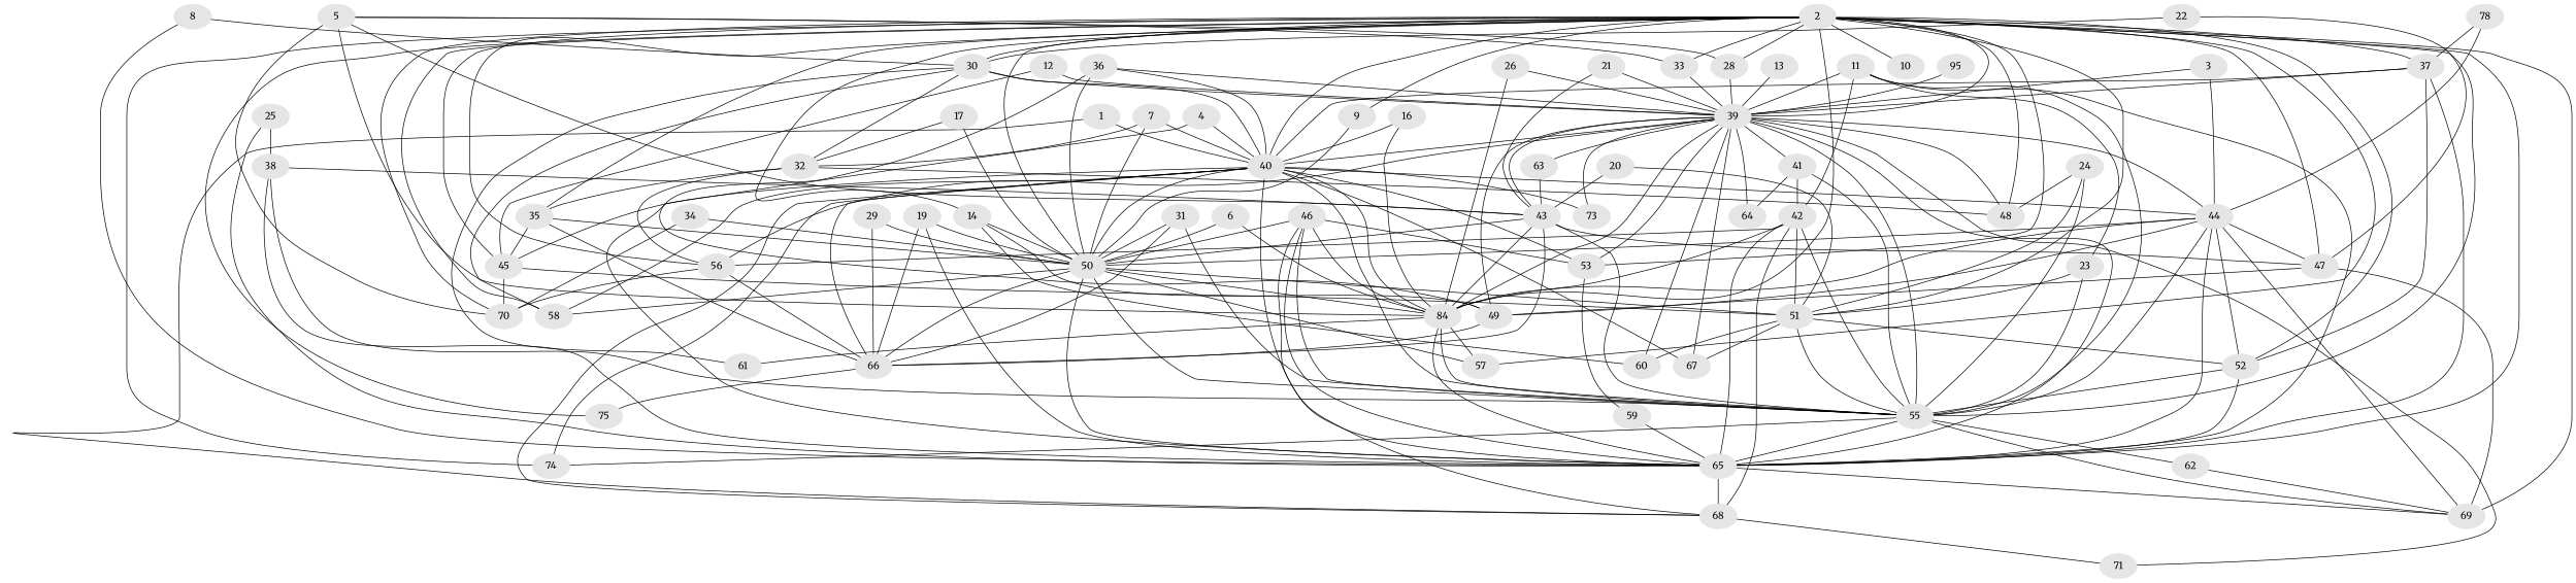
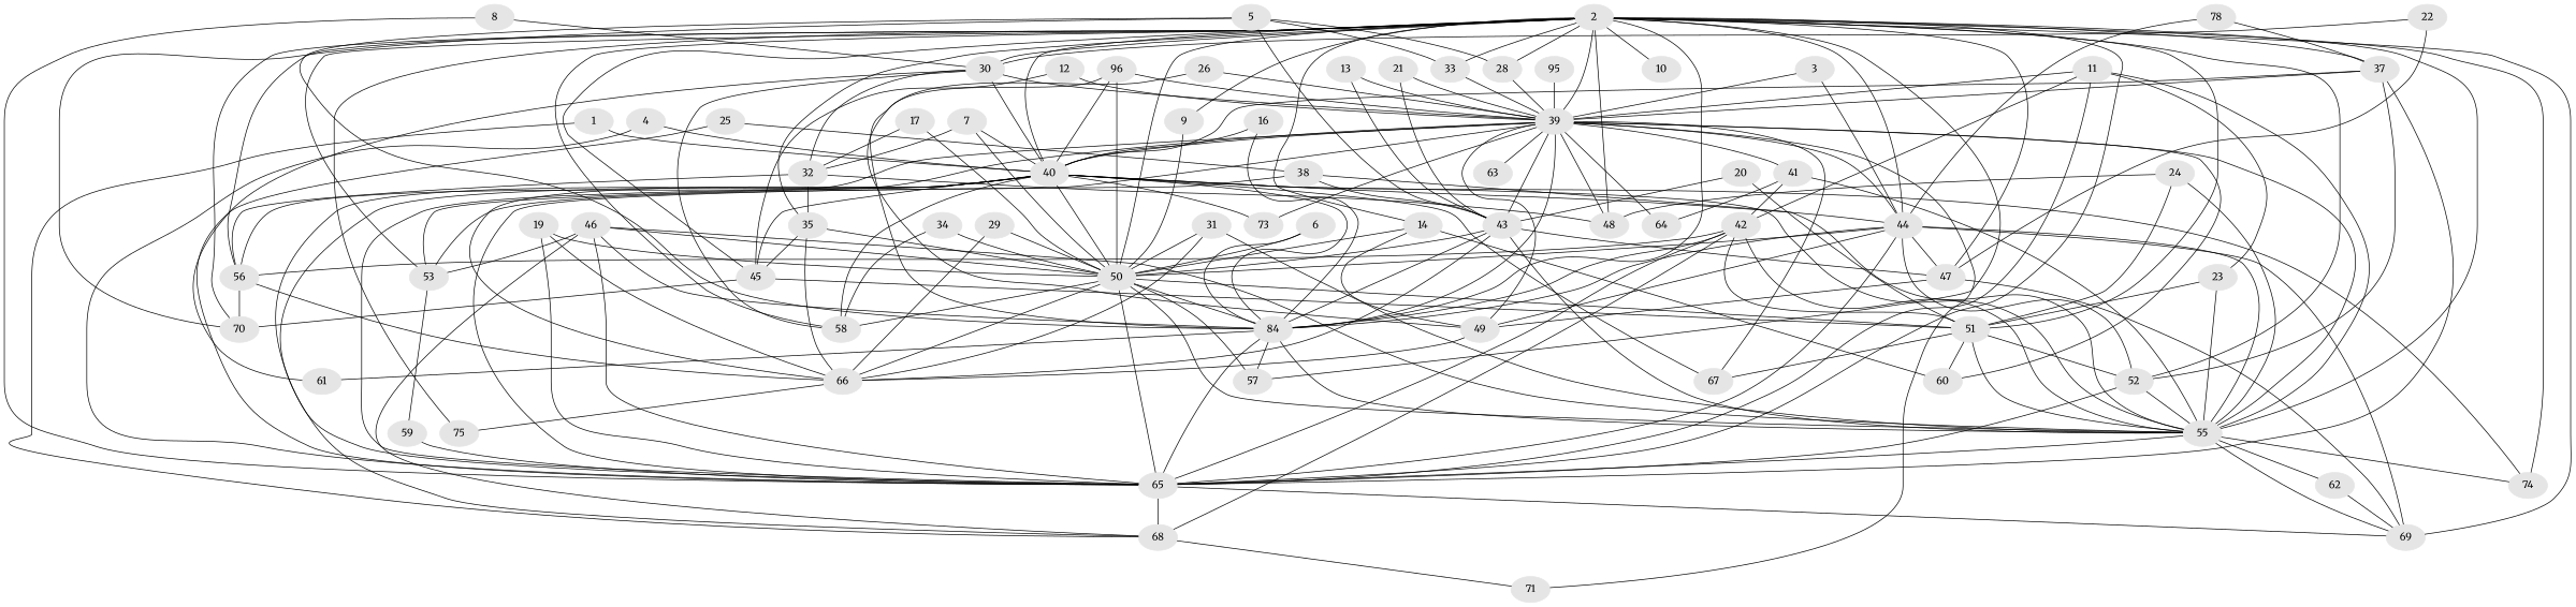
  graph {
    fontname=Merriweather
    node [color=gray90 fontname=Merriweather style=filled]
    edge [fontname=Merriweather weight=1.0]
    1
    40
    68
    65
    44
    45
    50
    53
    n9 [label=84]
    55
    58
    74
    66
    67
    73
    69
    2
    9
    10
    14
    28
    30
    33
    35
    37
    39
    47
    48
    51
    52
    56
    57
    70
    75
    49
    60
    32
    61
    43
    41
    63
    64
    71
    59
    62
    3
    4
    5
    6
    7
    8
    11
    23
    42
    12
    13
    n57 [label=95]
    16
    17
    n60 [label=78]
    19
    20
    21
    22
    24
    25
    38
    26
    29
    31
    34
-   36
+   36 [label=96]
    46
    1 -- 40
    1 -- 68
    40 -- 68
    40 -- 65
    40 -- 44
    40 -- 45
    40 -- 50 [weight=2.0]
    40 -- 53
    40 -- n9
    40 -- 55
    40 -- 58
    40 -- 74
    40 -- 66
    40 -- 67
    40 -- 73
    68 -- 71
    65 -- 68 [weight=2.0]
    65 -- 69
    44 -- 65 [weight=2.0]
    44 -- 50
    44 -- n9
    44 -- 55 [weight=2.0]
    44 -- 69
    44 -- 47
    44 -- 52
    44 -- 49
    45 -- 51
    45 -- 70
    50 -- 65
    50 -- n9
    50 -- 55 [weight=2.0]
    50 -- 58
    50 -- 66
    50 -- 51
    50 -- 57
    53 -- 59
    n9 -- 65
    n9 -- 55
    n9 -- 57
    n9 -- 61
    55 -- 65
    55 -- 74
    55 -- 69
    55 -- 62
    66 -- 75
    2 -- 40 [weight=2.0]
    2 -- 65 [weight=2.0]
+   2 -- 44 [weight=2.0]
    2 -- 45 [weight=2.0]
    2 -- 50 [weight=3.0]
    2 -- 53
    2 -- n9 [weight=4.0]
    2 -- 55 [weight=3.0]
    2 -- 58
    2 -- 74
    2 -- 69 [weight=2.0]
    2 -- 9
    2 -- 10
    2 -- 14
    2 -- 28
    2 -- 30 [weight=2.0]
    2 -- 33
    2 -- 35
    2 -- 37
    2 -- 39 [weight=5.0]
    2 -- 47
    2 -- 48
    2 -- 51
    2 -- 52
    2 -- 56
    2 -- 57
    2 -- 70
    2 -- 75
    9 -- 50
    14 -- 50
    14 -- 49
    14 -- 60
    28 -- 39
    30 -- 40
    30 -- 58
    30 -- 39
    30 -- 32
    30 -- 61
    33 -- 39
    35 -- 45
    35 -- 50
    35 -- 66
    37 -- 40
    37 -- 65
    37 -- 39
    37 -- 52
    39 -- 40 [weight=3.0]
    39 -- 65 [weight=2.0]
    39 -- 44 [weight=2.0]
    39 -- 53
    39 -- n9 [weight=2.0]
    39 -- 55 [weight=2.0]
    39 -- 67
    39 -- 73
    39 -- 48
    39 -- 56 [weight=2.0]
    39 -- 49
    39 -- 60
    39 -- 43
    39 -- 41 [weight=2.0]
    39 -- 63 [weight=2.0]
    39 -- 64
    39 -- 71
    47 -- 69
    47 -- 49
    51 -- 55
    51 -- 67
    51 -- 52
    51 -- 60
    52 -- 65
    52 -- 55
    56 -- 66
    56 -- 70 [weight=2.0]
    49 -- 66
    32 -- 35
    32 -- 48
    32 -- 56
    43 -- 50
    43 -- n9
    43 -- 55
    43 -- 66
    43 -- 47
    41 -- 55
    41 -- 64
    41 -- 42
    59 -- 65
    62 -- 69
    3 -- 44
    3 -- 39
    4 -- 40
    4 -- 65
    5 -- n9
    5 -- 28
    5 -- 33
    5 -- 70
    5 -- 43
    6 -- 50
    6 -- n9
    7 -- 40
    7 -- 50
    7 -- 32
    8 -- 65
    8 -- 30
    11 -- 65
    11 -- 55
    11 -- 39
    11 -- 23
    11 -- 42
    23 -- 55
    23 -- 51
    42 -- 68
    42 -- 65
    42 -- n9
    42 -- 55
    42 -- 51
    42 -- 56
    12 -- 45
    12 -- 39
    13 -- 39
-   63 -- 43
+   13 -- 43
    n57 -- 39
    16 -- 40
    16 -- n9
    17 -- 50
    17 -- 32
    n60 -- 44
    n60 -- 37
    19 -- 65
    19 -- 50
    19 -- 66
    20 -- 51
    20 -- 43
    21 -- 39
    21 -- 43
    22 -- 30
    22 -- 47
    24 -- 55
    24 -- 48
    24 -- 51
    25 -- 65
    25 -- 38
    38 -- 65
    38 -- 55
    38 -- 43
    26 -- n9
    26 -- 39
    29 -- 50
    29 -- 66
    31 -- 50
    31 -- 55
    31 -- 66
    34 -- 50
-   34 -- 70
+   34 -- 58
    36 -- 40
    36 -- 50 [weight=2.0]
    36 -- 39
    36 -- 49
    46 -- 68
    46 -- 65
    46 -- 50
    46 -- 53
    46 -- n9
    46 -- 55
  }
